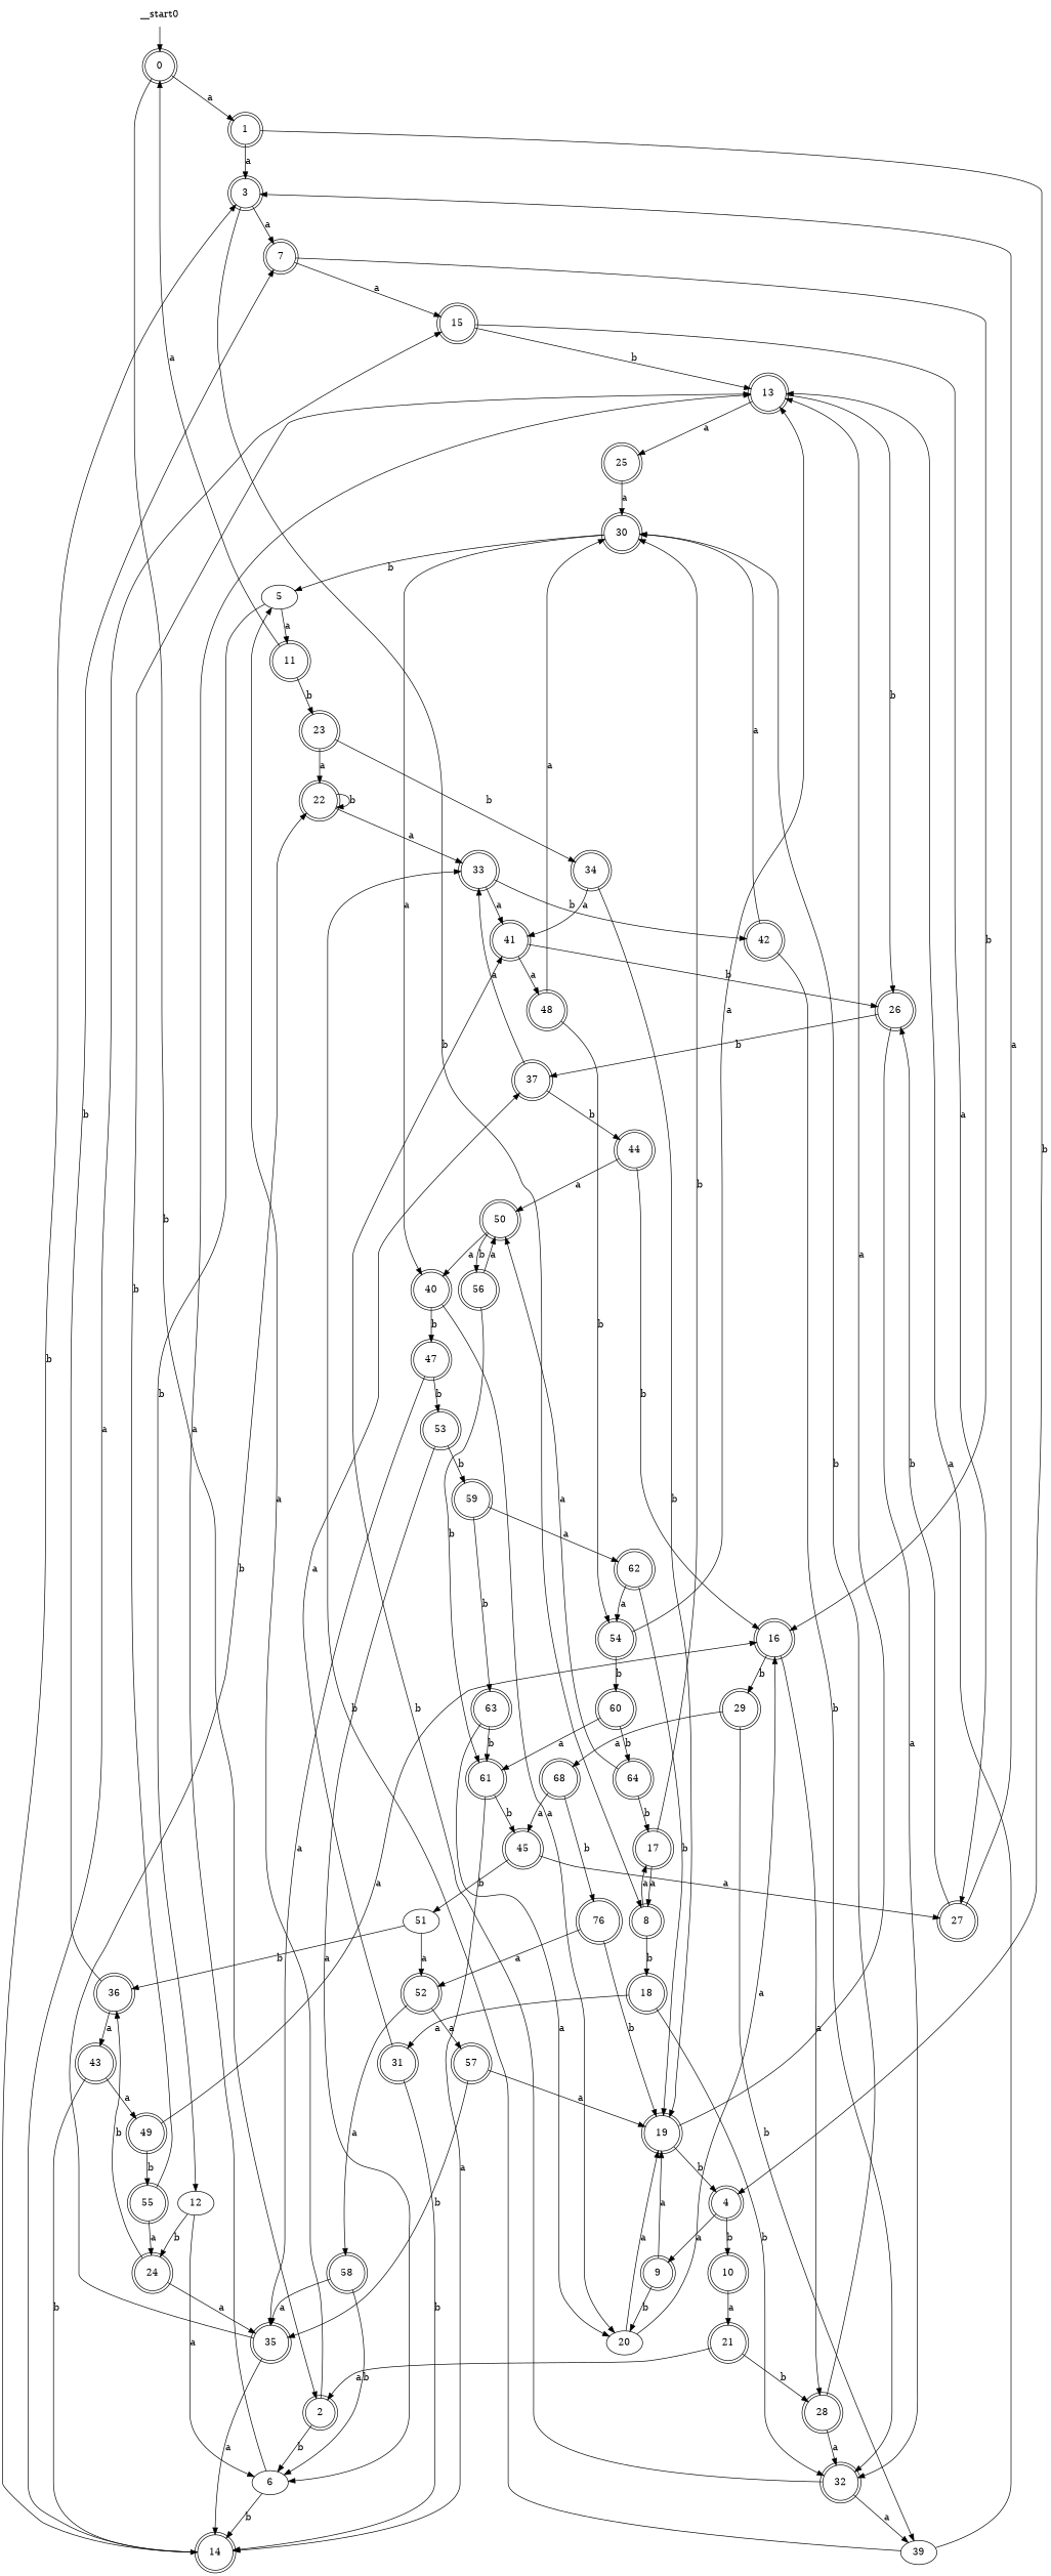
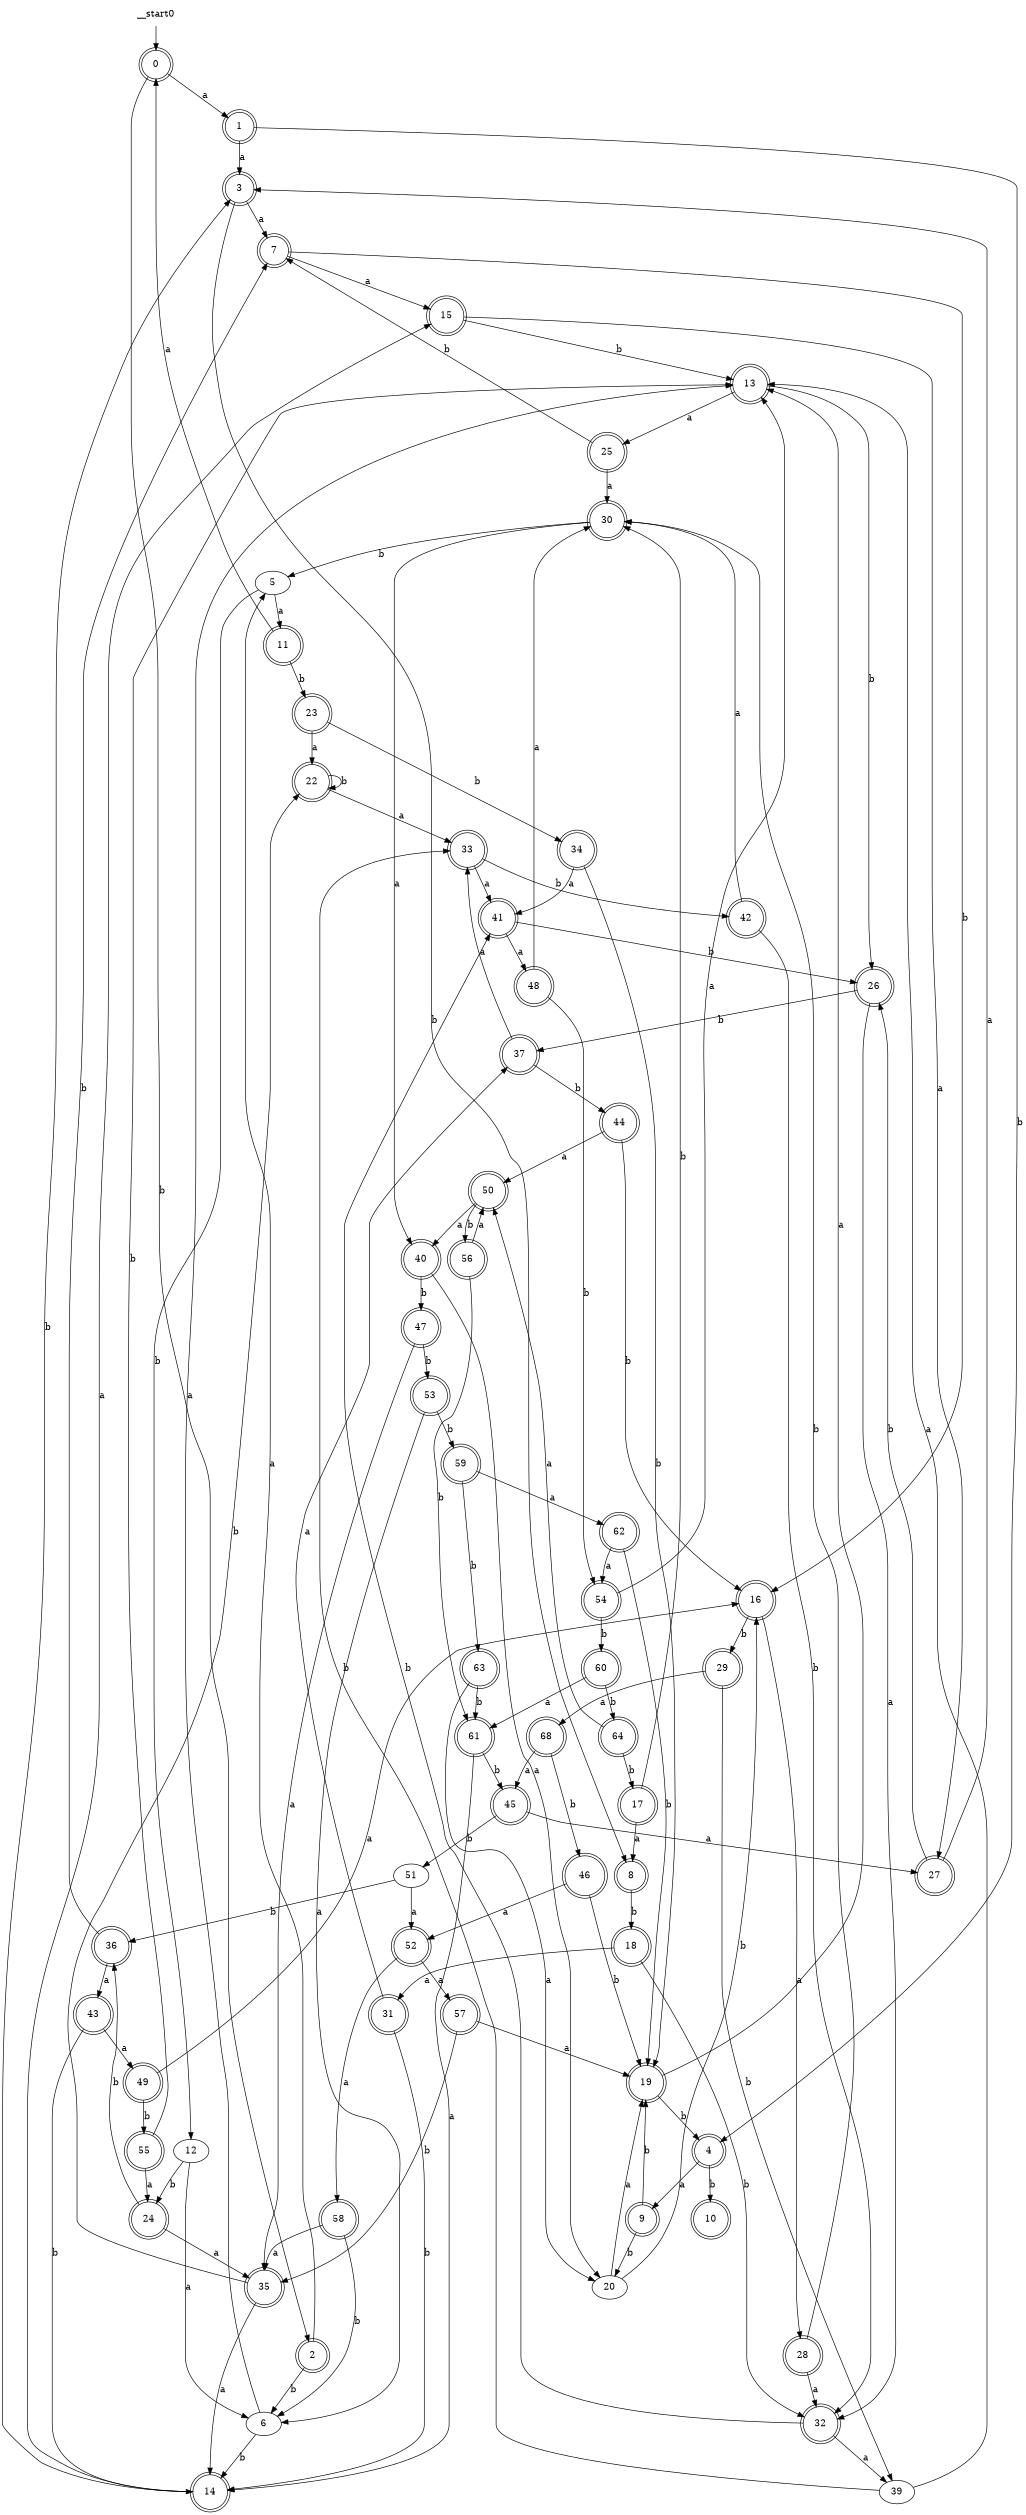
  digraph {
    node [shape=doublecircle]
    __start0 [shape=none]
    0
    1
    2
    3
    4
    5 [shape=""]
    6 [shape=""]
    7
    8
    9
    10
    11
    12 [shape=""]
    13
    14
    15
    16
    17
    18
    19
    20 [shape=""]
-   21
    23
    24
    25
    26
    27
    28
    29
    30
    31
    32
    22
    33
    34
    35
    36
    37
    n40 [label=68]
    39 [shape=""]
    40
    41
    42
    43
    44
    45
-   46 [label=76]
+   46
    47
    48
    49
    50
    51 [shape=""]
    52
    53
    54
    55
    56
    57
    58
    59
    60
    61
    62
    63
    64
    __start0 -> 0
    0 -> 1 [label=a]
    0 -> 2 [label=b]
    1 -> 3 [label=a]
    1 -> 4 [label=b]
    2 -> 5 [label=a]
    2 -> 6 [label=b]
    3 -> 7 [label=a]
    3 -> 8 [label=b]
    4 -> 9 [label=a]
    4 -> 10 [label=b]
    5 -> 11 [label=a]
    5 -> 12 [label=b]
    6 -> 13 [label=a]
    6 -> 14 [label=b]
    7 -> 15 [label=a]
    7 -> 16 [label=b]
-   8 -> 17 [label=a]
    8 -> 18 [label=b]
-   9 -> 19 [label=a]
+   9 -> 19 [label=b]
    9 -> 20 [label=b]
-   10 -> 21 [label=a]
    11 -> 0 [label=a]
    11 -> 23 [label=b]
    12 -> 6 [label=a]
    12 -> 24 [label=b]
    13 -> 25 [label=a]
    13 -> 26 [label=b]
    14 -> 3 [label=b]
    14 -> 15 [label=a]
    15 -> 13 [label=b]
    15 -> 27 [label=a]
    16 -> 28 [label=a]
    16 -> 29 [label=b]
    17 -> 8 [label=a]
    17 -> 30 [label=b]
    18 -> 31 [label=a]
    18 -> 32 [label=b]
    19 -> 4 [label=b]
    19 -> 13 [label=a]
-   20 -> 16 [label=a]
+   20 -> 16 [label=b]
    20 -> 19 [label=a]
-   21 -> 2 [label=a]
-   21 -> 28 [label=b]
    23 -> 22 [label=a]
    23 -> 34 [label=b]
    24 -> 35 [label=a]
    24 -> 36 [label=b]
+   25 -> 7 [label=b]
    25 -> 30 [label=a]
    26 -> 32 [label=a]
    26 -> 37 [label=b]
    27 -> 3 [label=a]
    27 -> 26 [label=b]
    28 -> 30 [label=b]
    28 -> 32 [label=a]
    29 -> n40 [label=a]
    29 -> 39 [label=b]
    30 -> 5 [label=b]
    30 -> 40 [label=a]
    31 -> 14 [label=b]
    31 -> 37 [label=a]
    32 -> 39 [label=a]
    32 -> 41 [label=b]
    22 -> 22 [label=b]
    22 -> 33 [label=a]
    33 -> 41 [label=a]
    33 -> 42 [label=b]
    34 -> 19 [label=b]
    34 -> 41 [label=a]
    35 -> 14 [label=a]
    35 -> 22 [label=b]
    36 -> 7 [label=b]
    36 -> 43 [label=a]
    37 -> 33 [label=a]
    37 -> 44 [label=b]
    n40 -> 45 [label=a]
    n40 -> 46 [label=b]
    39 -> 13 [label=a]
    39 -> 33 [label=b]
    40 -> 20 [label=a]
    40 -> 47 [label=b]
    41 -> 26 [label=b]
    41 -> 48 [label=a]
    42 -> 30 [label=a]
    42 -> 32 [label=b]
    43 -> 14 [label=b]
    43 -> 49 [label=a]
    44 -> 16 [label=b]
    44 -> 50 [label=a]
    45 -> 27 [label=a]
    45 -> 51 [label=b]
    46 -> 19 [label=b]
    46 -> 52 [label=a]
    47 -> 35 [label=a]
    47 -> 53 [label=b]
    48 -> 30 [label=a]
    48 -> 54 [label=b]
    49 -> 16 [label=a]
    49 -> 55 [label=b]
    50 -> 40 [label=a]
    50 -> 56 [label=b]
    51 -> 36 [label=b]
    51 -> 52 [label=a]
    52 -> 57 [label=a]
    52 -> 58 [label=a]
    53 -> 6 [label=a]
    53 -> 59 [label=b]
    54 -> 13 [label=a]
    54 -> 60 [label=b]
    55 -> 13 [label=b]
    55 -> 24 [label=a]
    56 -> 50 [label=a]
    56 -> 61 [label=b]
    57 -> 19 [label=a]
    57 -> 35 [label=b]
    58 -> 6 [label=b]
    58 -> 35 [label=a]
    59 -> 62 [label=a]
    59 -> 63 [label=b]
    60 -> 61 [label=a]
    60 -> 64 [label=b]
    61 -> 14 [label=a]
    61 -> 45 [label=b]
    62 -> 19 [label=b]
    62 -> 54 [label=a]
    63 -> 20 [label=a]
    63 -> 61 [label=b]
    64 -> 17 [label=b]
    64 -> 50 [label=a]
  }
